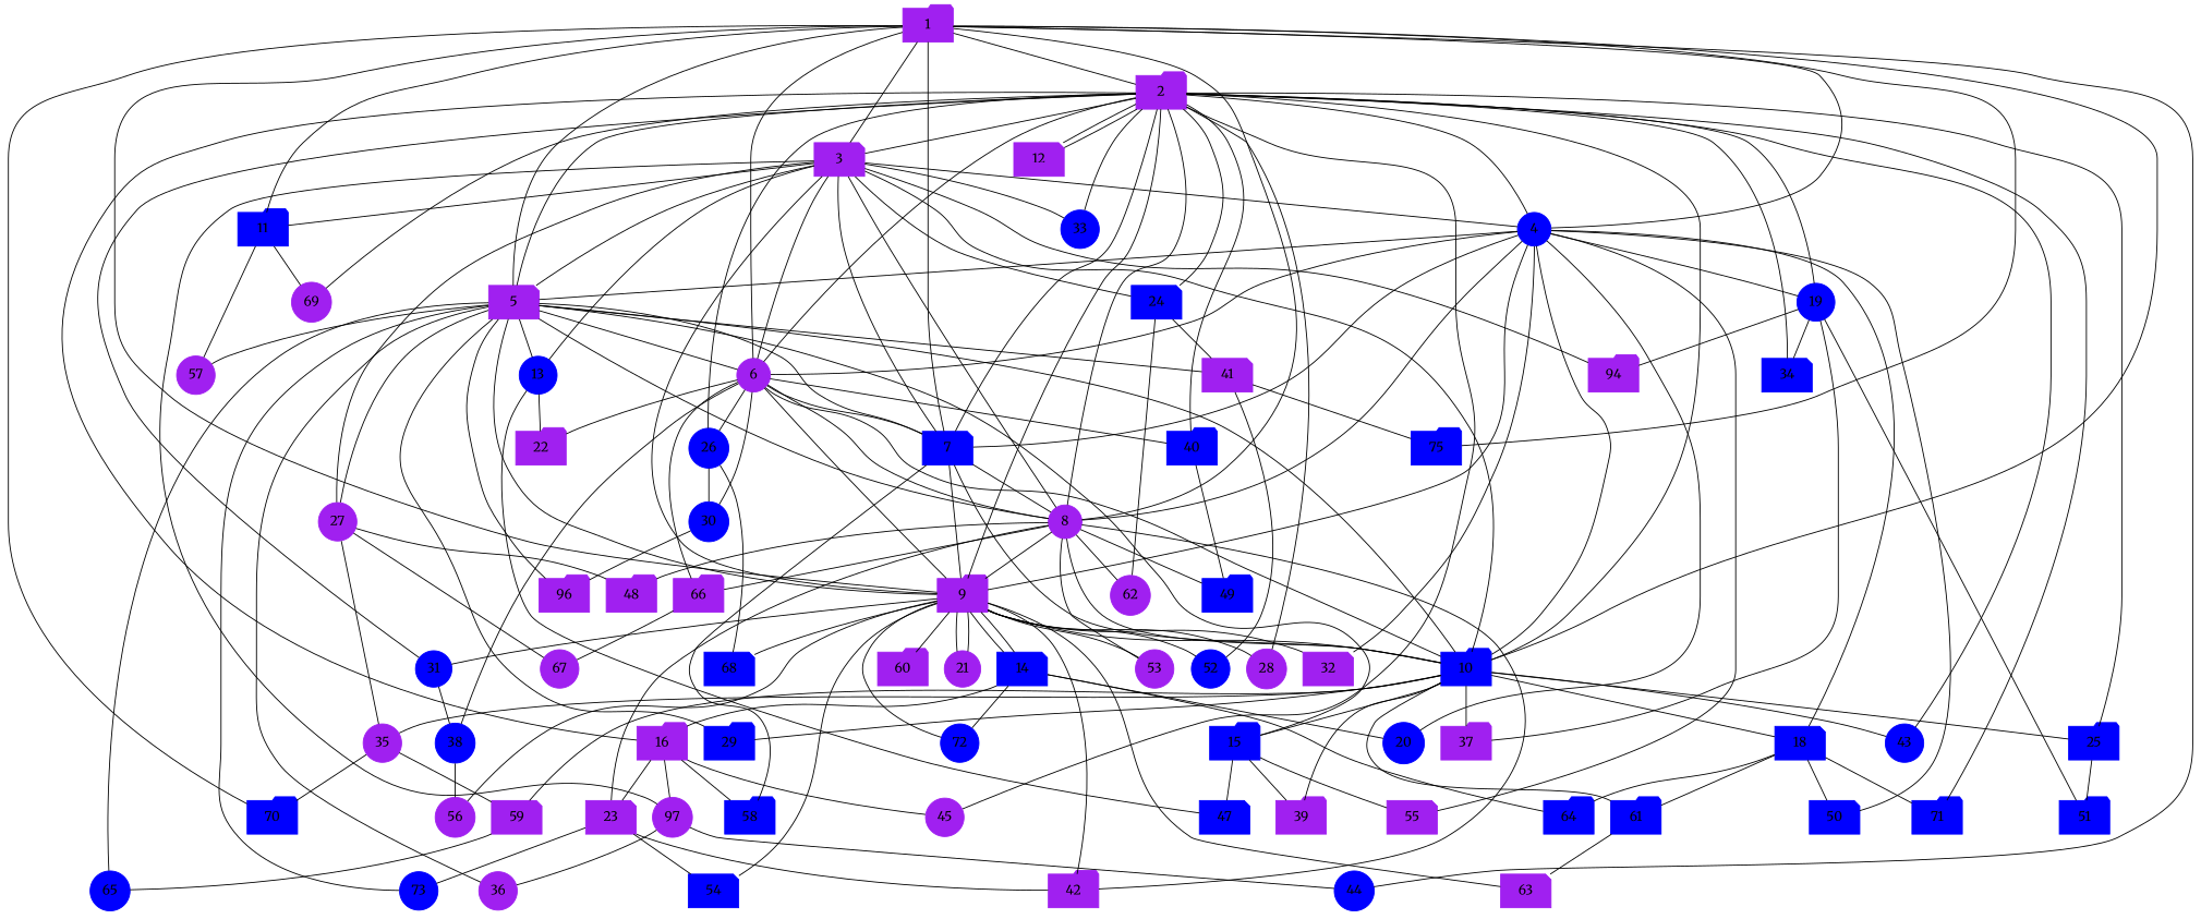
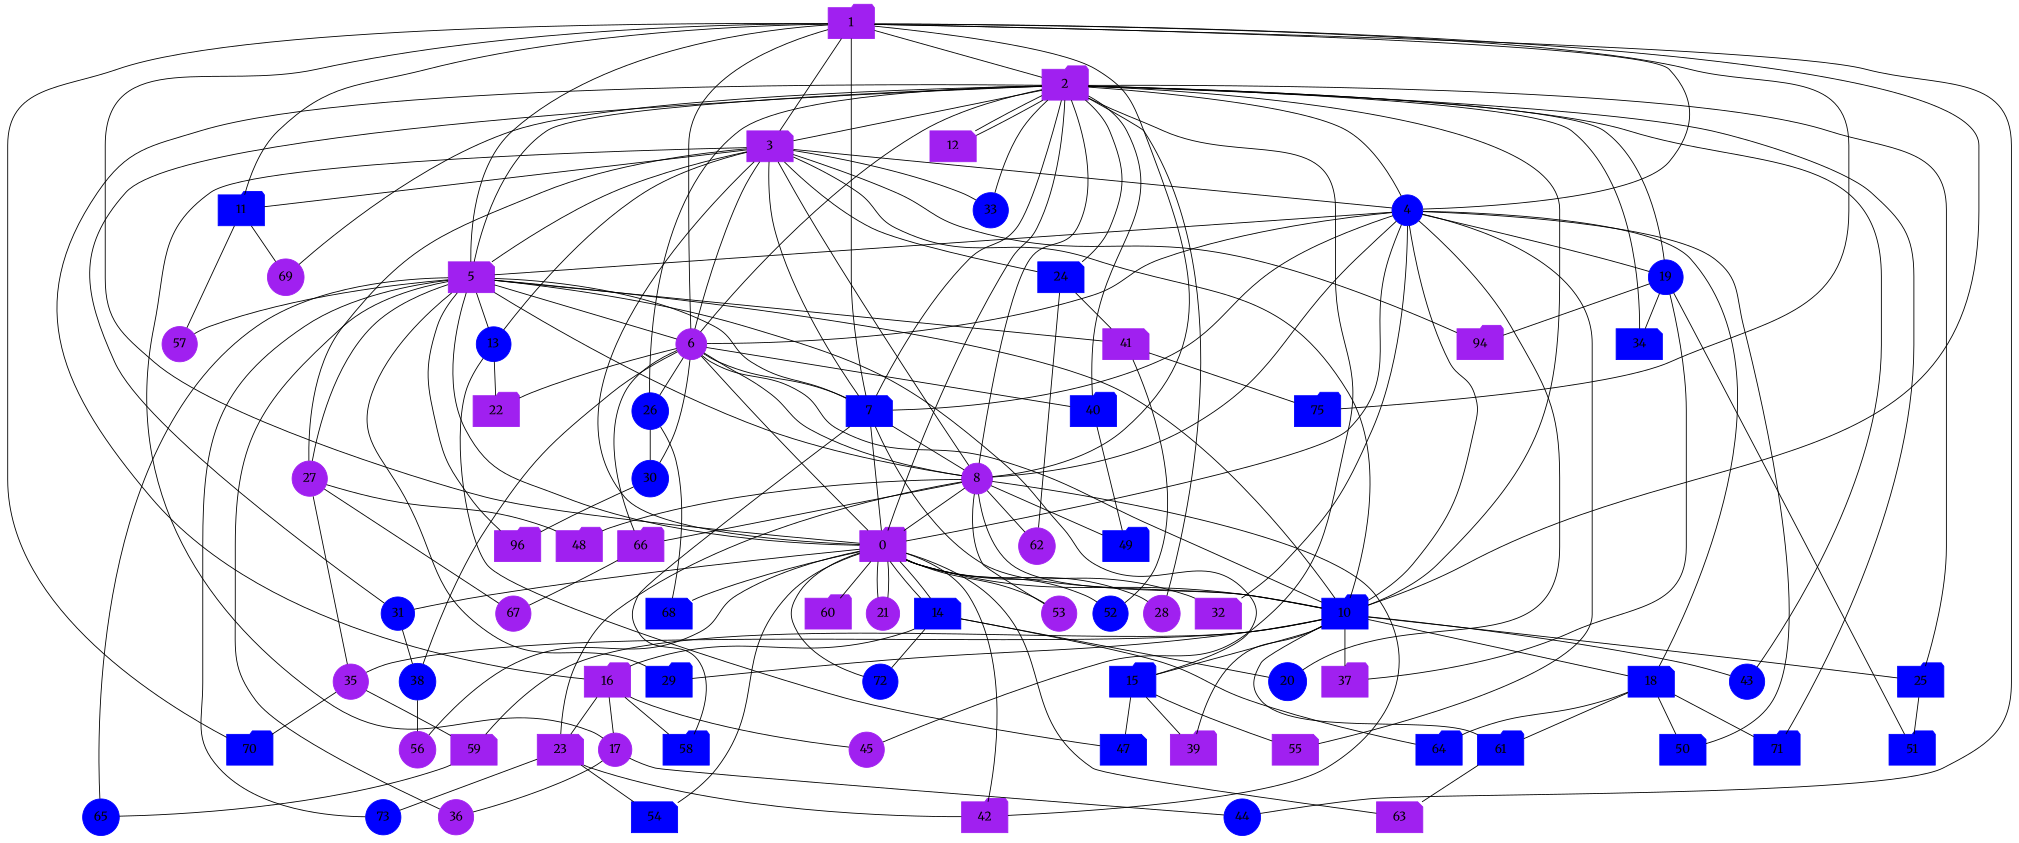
  graph {
    fontname=Merriweather
    node [color=blue fontname=Merriweather shape=circle style=filled]
    edge [fontname=Merriweather]
    1 [color=purple shape=folder]
    2 [color=purple shape=folder]
    3 [color=purple shape=note]
    4
    5 [color=purple shape=note]
    6 [color=purple]
    7 [shape=note]
    8 [color=purple]
-   9 [color=purple shape=folder]
+   9 [color=purple shape=folder label=0]
    10 [shape=folder]
    11 [shape=folder]
    44
    70 [shape=folder]
    75 [shape=folder]
    12 [color=purple shape=note]
    16 [color=purple shape=folder]
    19
    24 [shape=note]
    25 [shape=folder]
    26
    28 [color=purple]
    31
    33
    34 [shape=note]
    40 [shape=folder]
    43
    45 [color=purple]
    69 [color=purple]
    71 [shape=folder]
    13
-   17 [color=purple label=97]
+   17 [color=purple]
    27 [color=purple]
    n33 [color=purple label=94 shape=folder]
    18 [shape=note]
    20
    32 [color=purple shape=note]
    50 [shape=note]
    55 [color=purple shape=note]
    15 [shape=folder]
    29 [shape=folder]
    36 [color=purple]
    41 [color=purple shape=note]
    n43 [color=purple label=96 shape=folder]
    57 [color=purple]
    65
    73
    22 [color=purple shape=folder]
    30
    38
    66 [color=purple shape=folder]
    58 [shape=folder]
    23 [color=purple shape=note]
    42 [color=purple shape=folder]
    48 [color=purple shape=folder]
    49 [shape=folder]
    53 [color=purple]
    62 [color=purple]
    14 [shape=note]
    21 [color=purple]
    52
    54 [shape=note]
    56 [color=purple]
    60 [color=purple shape=folder]
    63 [color=purple shape=note]
    68 [shape=note]
    72
    35 [color=purple]
    37 [color=purple shape=folder]
    39 [color=purple shape=folder]
    59 [color=purple shape=note]
    61 [shape=folder]
    51 [shape=folder]
    47 [shape=note]
    67 [color=purple]
    64 [shape=folder]
    1 -- 2
    1 -- 3
    1 -- 4
    1 -- 5
    1 -- 6
    1 -- 7
    1 -- 8
    1 -- 9
    1 -- 10
    1 -- 11
    1 -- 44
    1 -- 70
    1 -- 75
    2 -- 3
    2 -- 4
    2 -- 5
    2 -- 6
    2 -- 7
    2 -- 8
    2 -- 9
    2 -- 10
    2 -- 12
    2 -- 12
    2 -- 16
    2 -- 19
    2 -- 24
    2 -- 25
    2 -- 26
    2 -- 28
    2 -- 31
    2 -- 33
    2 -- 34
    2 -- 40
    2 -- 43
    2 -- 45
    2 -- 69
    2 -- 71
    3 -- 4
    3 -- 5
    3 -- 6
    3 -- 7
    3 -- 8
    3 -- 9
    3 -- 10
    3 -- 11
    3 -- 24
    3 -- 33
    3 -- 13
    3 -- 17
    3 -- 27
    3 -- n33
    4 -- 5
    4 -- 6
    4 -- 7
    4 -- 8
    4 -- 9
    4 -- 10
    4 -- 19
    4 -- 18
    4 -- 20
    4 -- 32
    4 -- 50
    4 -- 55
    5 -- 6
    5 -- 7
    5 -- 8
    5 -- 9
    5 -- 10
    5 -- 13
    5 -- 27
    5 -- 15
    5 -- 29
    5 -- 36
    5 -- 41
    5 -- n43
    5 -- 57
    5 -- 65
    5 -- 73
    6 -- 7
    6 -- 8
    6 -- 9
    6 -- 10
    6 -- 26
    6 -- 40
    6 -- 22
    6 -- 30
    6 -- 38
    6 -- 66
    7 -- 8
    7 -- 9
    7 -- 10
    7 -- 58
    8 -- 9
    8 -- 10
    8 -- 66
    8 -- 23
    8 -- 42
    8 -- 48
    8 -- 49
    8 -- 53
    8 -- 62
    9 -- 10
    9 -- 28
    9 -- 31
    9 -- 32
    9 -- 42
    9 -- 53
    9 -- 14
    9 -- 14
    9 -- 21
    9 -- 21
    9 -- 52
    9 -- 54
    9 -- 56
    9 -- 60
    9 -- 63
    9 -- 68
    9 -- 72
    10 -- 25
    10 -- 43
    10 -- 18
    10 -- 15
    10 -- 29
    10 -- 35
    10 -- 37
    10 -- 39
    10 -- 59
    10 -- 61
    11 -- 69
    11 -- 57
    16 -- 45
    16 -- 17
    16 -- 58
    16 -- 23
    19 -- 34
    19 -- n33
    19 -- 37
    19 -- 51
    24 -- 41
    24 -- 62
    25 -- 51
    26 -- 30
    26 -- 68
    31 -- 38
    40 -- 49
    13 -- 22
    13 -- 47
    17 -- 44
    17 -- 36
    27 -- 48
    27 -- 35
    27 -- 67
    18 -- 71
    18 -- 50
    18 -- 61
    18 -- 64
    15 -- 55
    15 -- 39
    15 -- 47
    41 -- 75
    41 -- 52
    30 -- n43
    38 -- 56
    66 -- 67
    23 -- 73
    23 -- 42
    23 -- 54
    14 -- 16
    14 -- 20
    14 -- 72
    14 -- 64
    35 -- 70
    35 -- 59
    59 -- 65
    61 -- 63
  }
